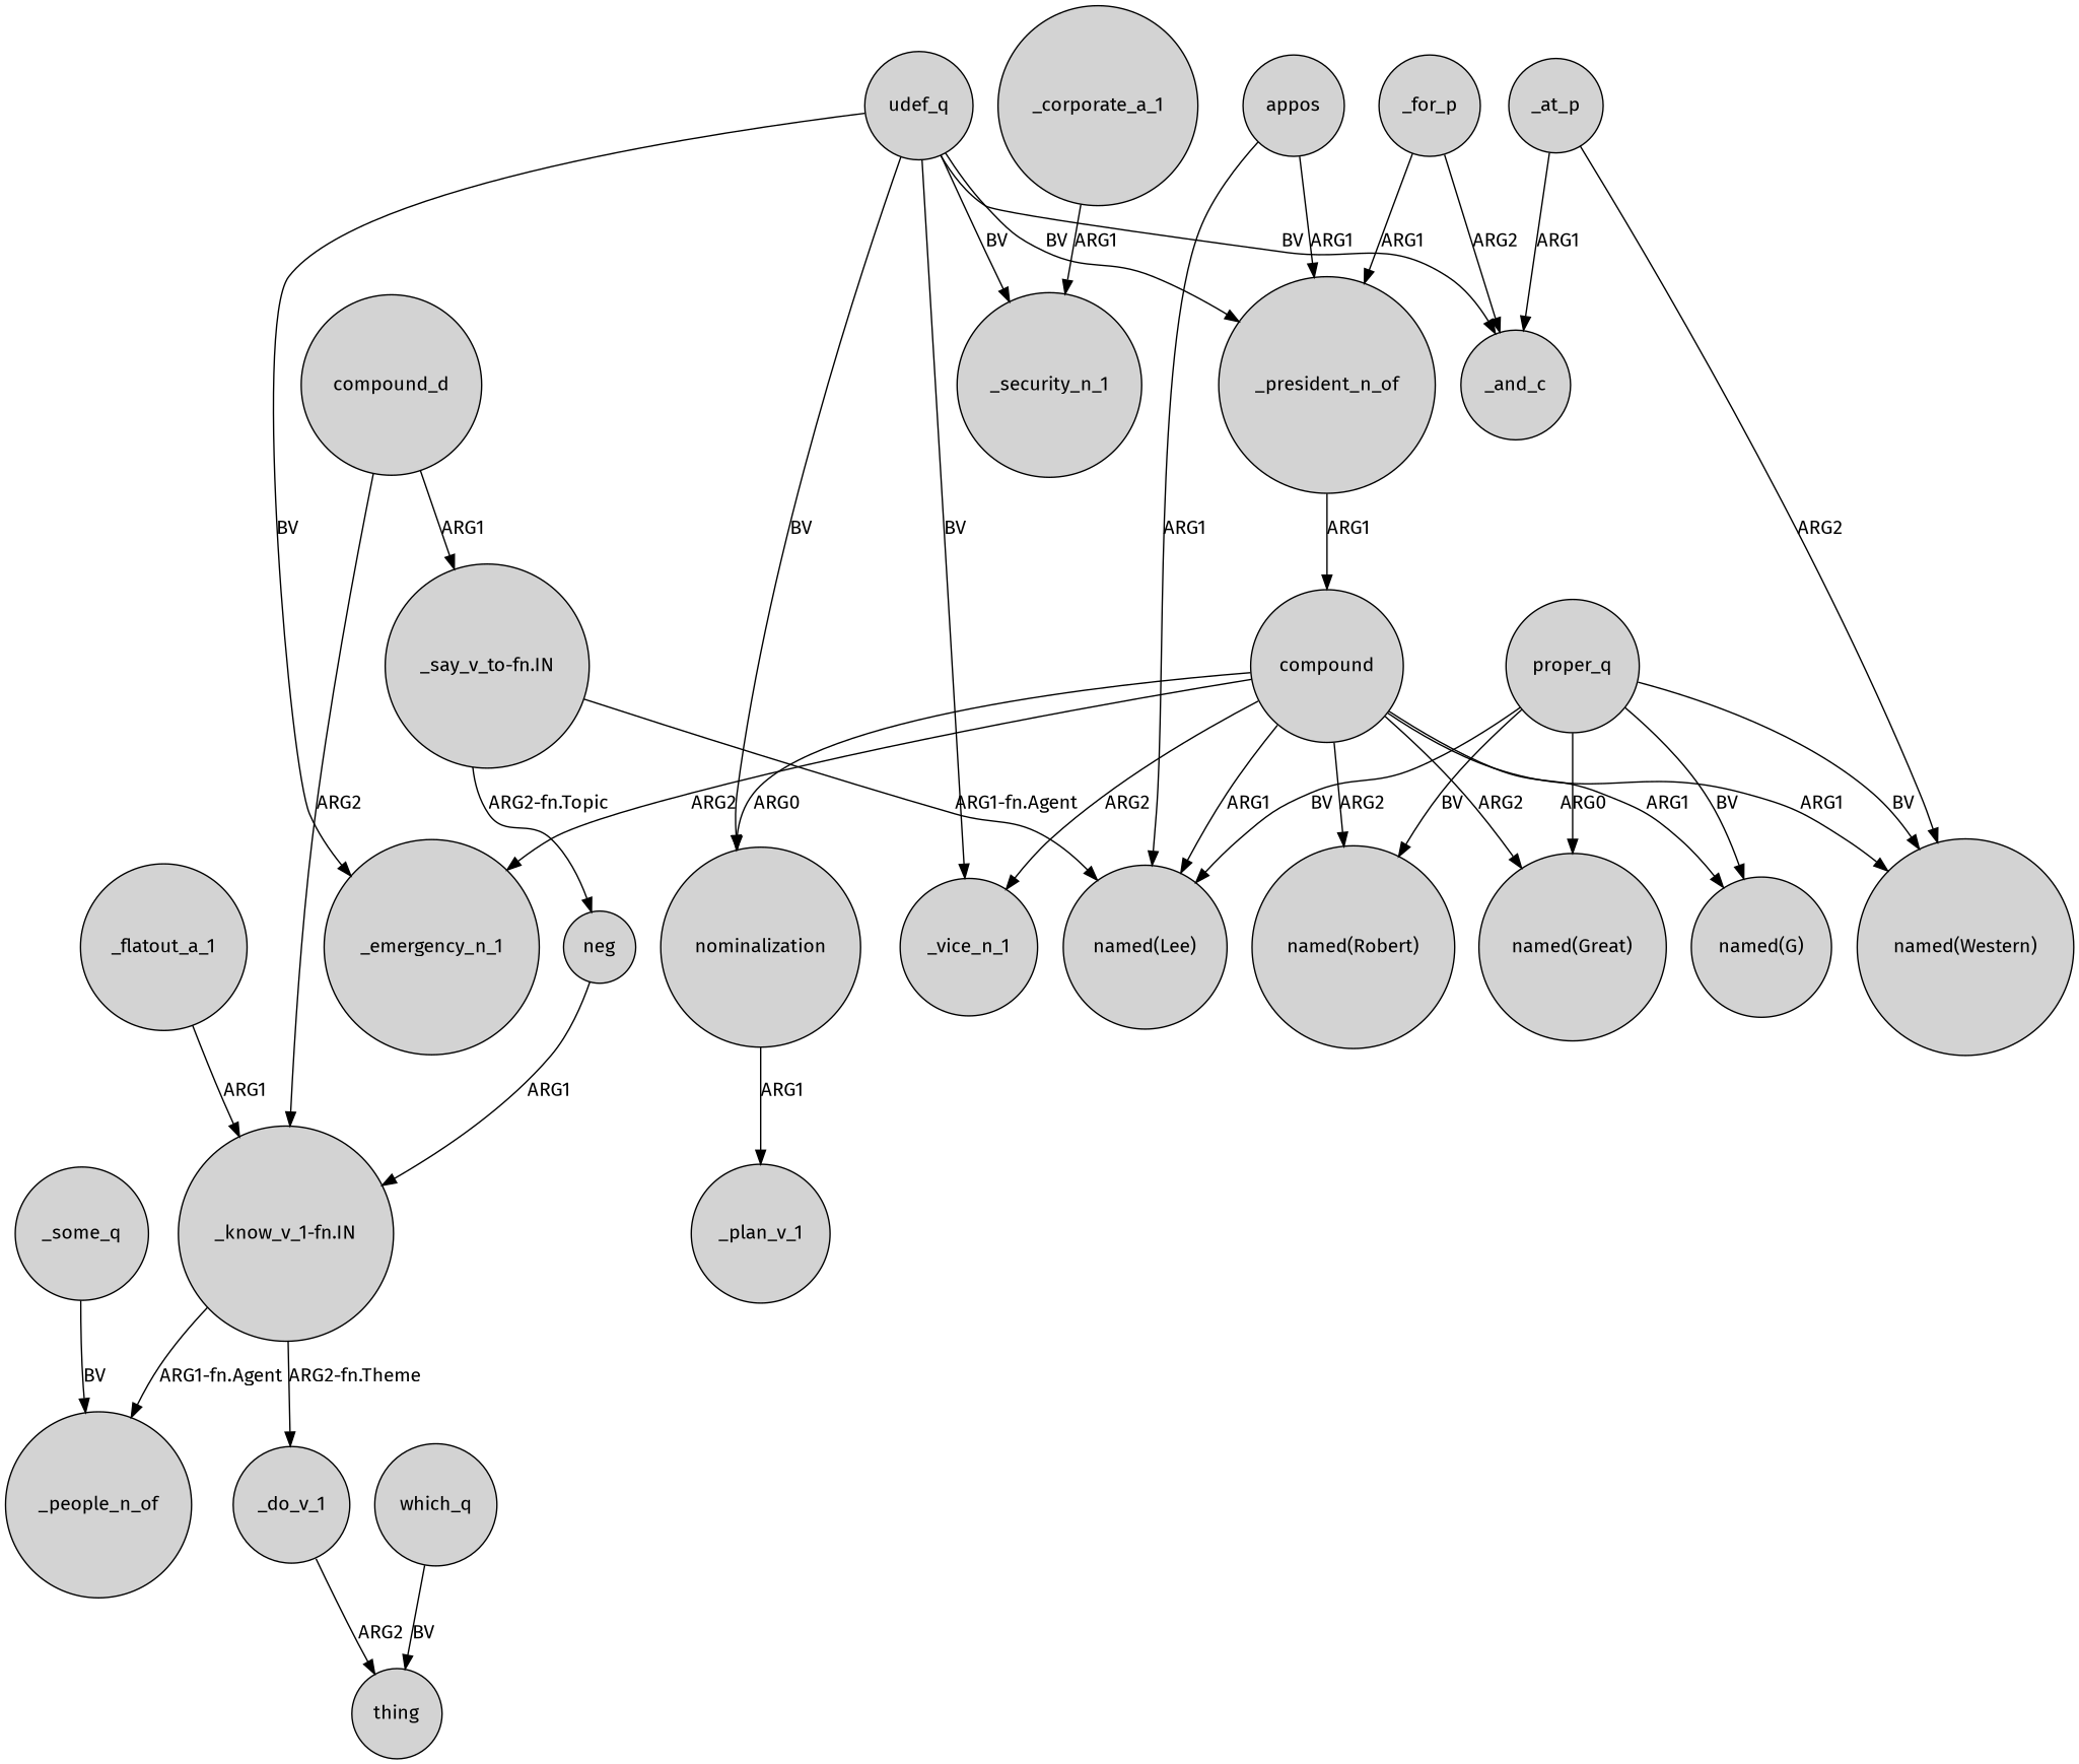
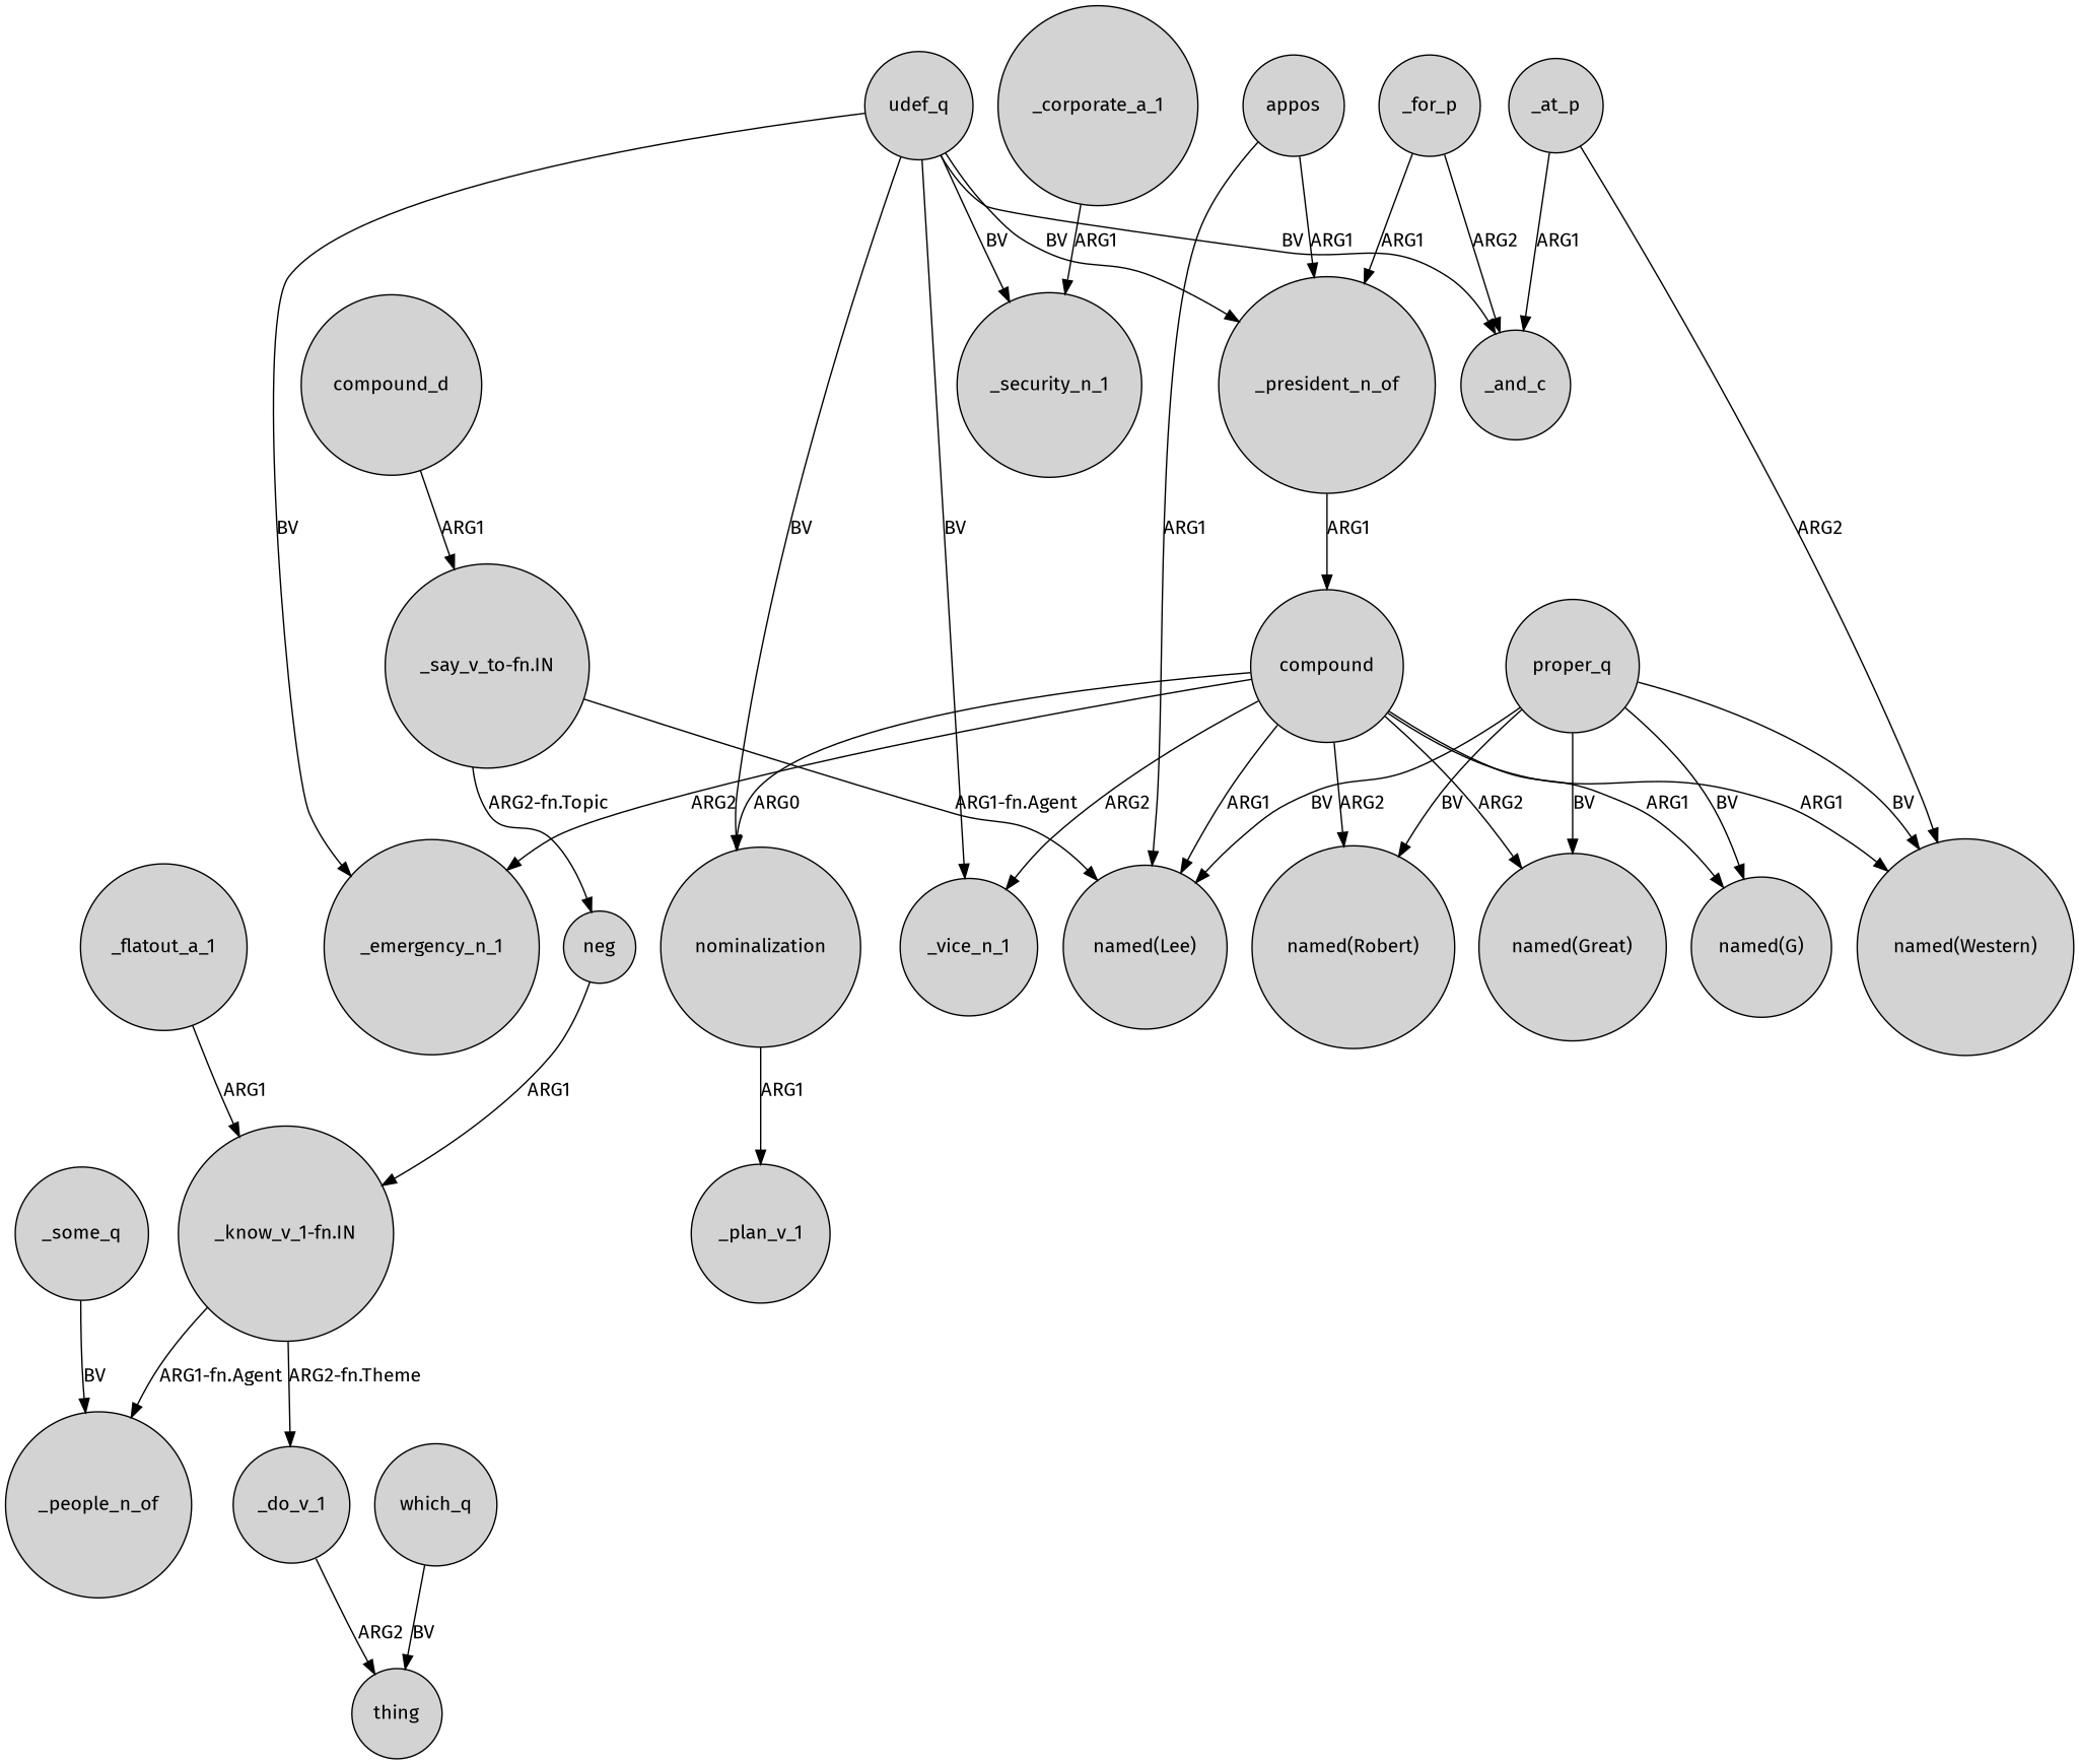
  digraph {
    fontname="Fira Sans"
    node [fontname="Fira Sans" shape=circle style=filled]
    edge [fontname="Fira Sans"]
    "_know_v_1-fn.IN"
    _people_n_of
    _do_v_1
    thing
    compound
    _emergency_n_1
    _vice_n_1
    "named(Western)"
    "named(Lee)"
    "named(G)"
    "named(Robert)"
    "named(Great)"
    nominalization
    _president_n_of
    _plan_v_1
    n16 [label=compound_d]
    "_say_v_to-fn.IN"
    neg
    proper_q
    _corporate_a_1
    _security_n_1
    _flatout_a_1
    _for_p
    _and_c
    udef_q
    _at_p
    appos
    _some_q
    which_q
    "_know_v_1-fn.IN" -> _people_n_of [label="ARG1-fn.Agent"]
    "_know_v_1-fn.IN" -> _do_v_1 [label="ARG2-fn.Theme"]
    _do_v_1 -> thing [label=ARG2]
    compound -> _emergency_n_1 [label=ARG2]
    compound -> _vice_n_1 [label=ARG2]
    compound -> "named(Western)" [label=ARG1]
    compound -> "named(Lee)" [label=ARG1]
    compound -> "named(G)" [label=ARG1]
    compound -> "named(Robert)" [label=ARG2]
    compound -> "named(Great)" [label=ARG2]
    compound -> nominalization [label=ARG0]
    nominalization -> _plan_v_1 [label=ARG1]
    _president_n_of -> compound [label=ARG1]
-   n16 -> "_know_v_1-fn.IN" [label=ARG2]
    n16 -> "_say_v_to-fn.IN" [label=ARG1]
    "_say_v_to-fn.IN" -> "named(Lee)" [label="ARG1-fn.Agent"]
    "_say_v_to-fn.IN" -> neg [label="ARG2-fn.Topic"]
    neg -> "_know_v_1-fn.IN" [label=ARG1]
    proper_q -> "named(Western)" [label=BV]
    proper_q -> "named(Lee)" [label=BV]
    proper_q -> "named(G)" [label=BV]
    proper_q -> "named(Robert)" [label=BV]
-   proper_q -> "named(Great)" [label=ARG0]
+   proper_q -> "named(Great)" [label=BV]
    _corporate_a_1 -> _security_n_1 [label=ARG1]
    _flatout_a_1 -> "_know_v_1-fn.IN" [label=ARG1]
    _for_p -> _president_n_of [label=ARG1]
    _for_p -> _and_c [label=ARG2]
    udef_q -> _emergency_n_1 [label=BV]
    udef_q -> _vice_n_1 [label=BV]
    udef_q -> nominalization [label=BV]
    udef_q -> _president_n_of [label=BV]
    udef_q -> _security_n_1 [label=BV]
    udef_q -> _and_c [label=BV]
    _at_p -> "named(Western)" [label=ARG2]
    _at_p -> _and_c [label=ARG1]
    appos -> "named(Lee)" [label=ARG1]
    appos -> _president_n_of [label=ARG1]
    _some_q -> _people_n_of [label=BV]
    which_q -> thing [label=BV]
  }
